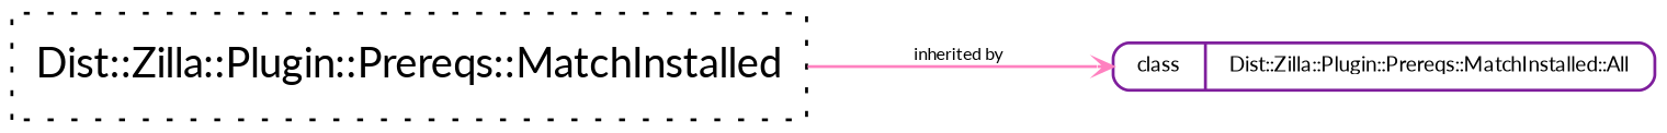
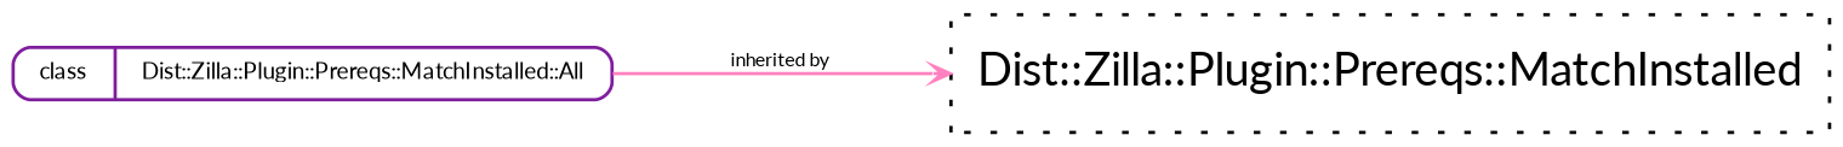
  digraph {
    compound=1
    concentrate=1
    rankdir=LR
    ranksep=1
    smoothing=triangle
    splines=spline
    fontname=Lato
    node [fontname=Lato]
    n1 [label="<port1> Dist::Zilla::Plugin::Prereqs::MatchInstalled" shape=record style=dotted]
    n2 [color="#7e1e9c" fontsize=7 height=0.1 label="{{<port1> class}|<port2> Dist::Zilla::Plugin::Prereqs::MatchInstalled::All}" shape=Mrecord style=solid]
-   n1 -> n2 [arrowhead=open arrowsize=0.5 color="#ff81c0" dir=forward fontsize=6 headclip=1 label="inherited by" minlen=1 samehead=head tailclip=1 weight=10 fontname=Lato]
+   n2 -> n1 [arrowhead=open arrowsize=0.5 color="#ff81c0" dir=forward fontsize=6 headclip=1 label="inherited by" minlen=1 samehead=head tailclip=1 weight=10 fontname=Lato]
  }
